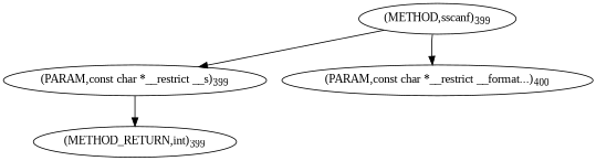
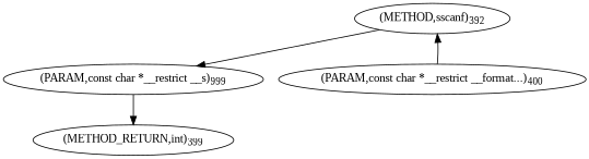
  digraph {
    fontname="Liberation Serif"
    node [fontname="Liberation Serif"]
    edge [fontname="Liberation Serif"]
-   n1 [label=<(METHOD,sscanf)<SUB>399</SUB>>]
-   n2 [label=<(PARAM,const char *__restrict __s)<SUB>399</SUB>>]
+   n1 [label=<(METHOD,sscanf)<SUB>392</SUB>>]
+   n2 [label=<(PARAM,const char *__restrict __s)<SUB>999</SUB>>]
    n3 [label=<(PARAM,const char *__restrict __format...)<SUB>400</SUB>>]
    n4 [label=<(METHOD_RETURN,int)<SUB>399</SUB>>]
    n1 -> n2
-   n1 -> n3
+   n3 -> n1
    n2 -> n4
  }
